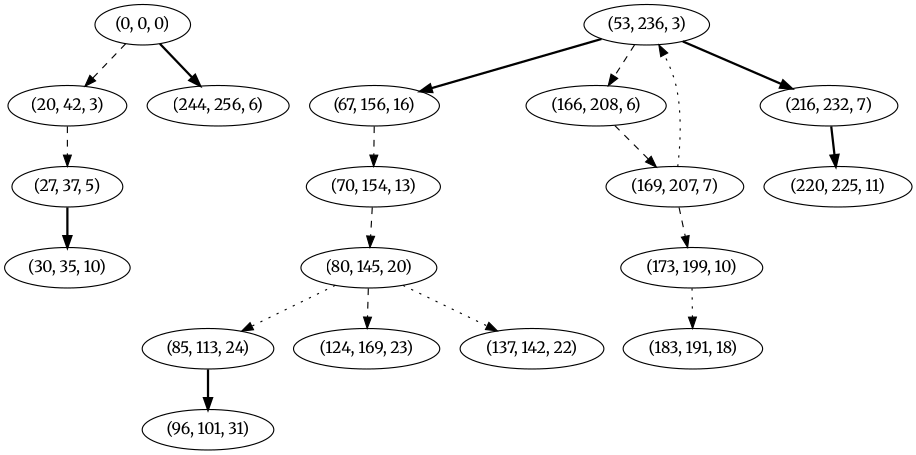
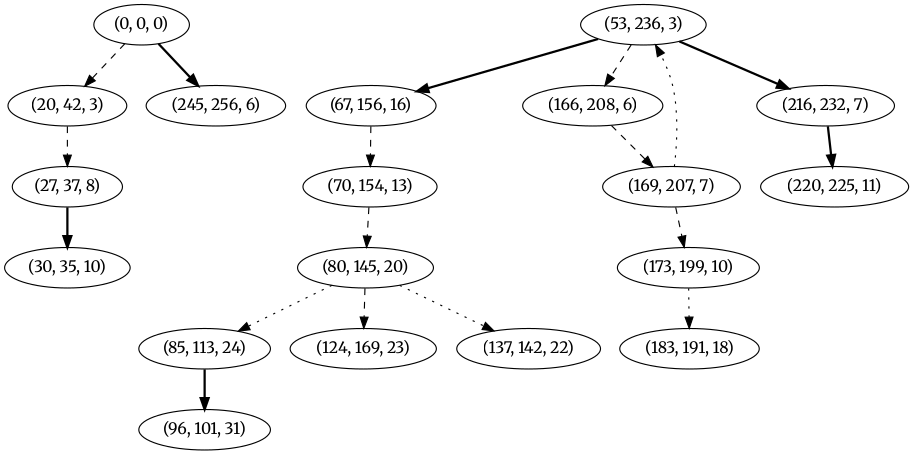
  digraph {
    fontname=Merriweather
    node [fontname=Merriweather]
    edge [fontname=Merriweather style=dashed]
    "(0, 0, 0)"
    "(20, 42, 3)"
-   "(245, 256, 6)" [label="(244, 256, 6)"]
-   "(27, 37, 8)" [label="(27, 37, 5)"]
+   "(245, 256, 6)"
+   "(27, 37, 8)"
    n5 [label="(67, 156, 16)"]
    "(53, 236, 3)"
    "(166, 208, 6)"
    "(216, 232, 7)"
    "(30, 35, 10)"
    "(70, 154, 13)"
    "(169, 207, 7)"
    "(220, 225, 11)"
    "(80, 145, 20)"
    "(85, 113, 24)"
    n15 [label="(124, 169, 23)"]
    "(137, 142, 22)"
    "(96, 101, 31)"
    "(173, 199, 10)"
    "(183, 191, 18)"
    "(0, 0, 0)" -> "(20, 42, 3)"
    "(0, 0, 0)" -> "(245, 256, 6)" [style=bold]
    "(20, 42, 3)" -> "(27, 37, 8)"
    "(27, 37, 8)" -> "(30, 35, 10)" [style=bold]
    n5 -> "(70, 154, 13)"
    "(53, 236, 3)" -> n5 [style=bold]
    "(53, 236, 3)" -> "(166, 208, 6)"
    "(53, 236, 3)" -> "(216, 232, 7)" [style=bold]
    "(166, 208, 6)" -> "(169, 207, 7)"
    "(216, 232, 7)" -> "(220, 225, 11)" [style=bold]
    "(70, 154, 13)" -> "(80, 145, 20)"
    "(169, 207, 7)" -> "(53, 236, 3)" [style=dotted]
    "(169, 207, 7)" -> "(173, 199, 10)"
    "(80, 145, 20)" -> "(85, 113, 24)" [style=dotted]
    "(80, 145, 20)" -> n15
    "(80, 145, 20)" -> "(137, 142, 22)" [style=dotted]
    "(85, 113, 24)" -> "(96, 101, 31)" [style=bold]
    "(173, 199, 10)" -> "(183, 191, 18)" [style=dotted]
  }
